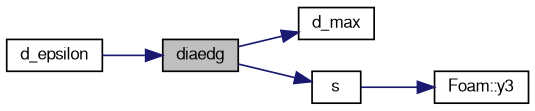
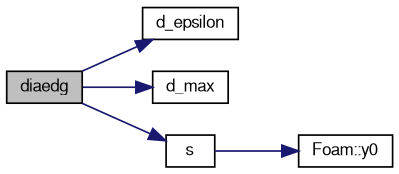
  digraph {
    rankdir=LR
    node [color=black fontname=FreeSans fontsize=10 shape=record]
    edge [color=midnightblue fontname=FreeSans fontsize=10 labelfontname=FreeSans labelfontsize=10 style=solid]
    n1 [fillcolor=grey75 fontcolor=black height=0.2 label=diaedg style=filled width=0.4]
    n2 [height=0.2 label=d_epsilon width=0.4]
    n3 [height=0.2 label=d_max width=0.4]
    n4 [height=0.2 label=s width=0.4]
-   n5 [height=0.2 label="Foam::y3" width=0.4]
-   n2 -> n1
+   n5 [height=0.2 label="Foam::y0" width=0.4]
+   n1 -> n2
    n1 -> n3
    n1 -> n4
    n4 -> n5
  }
